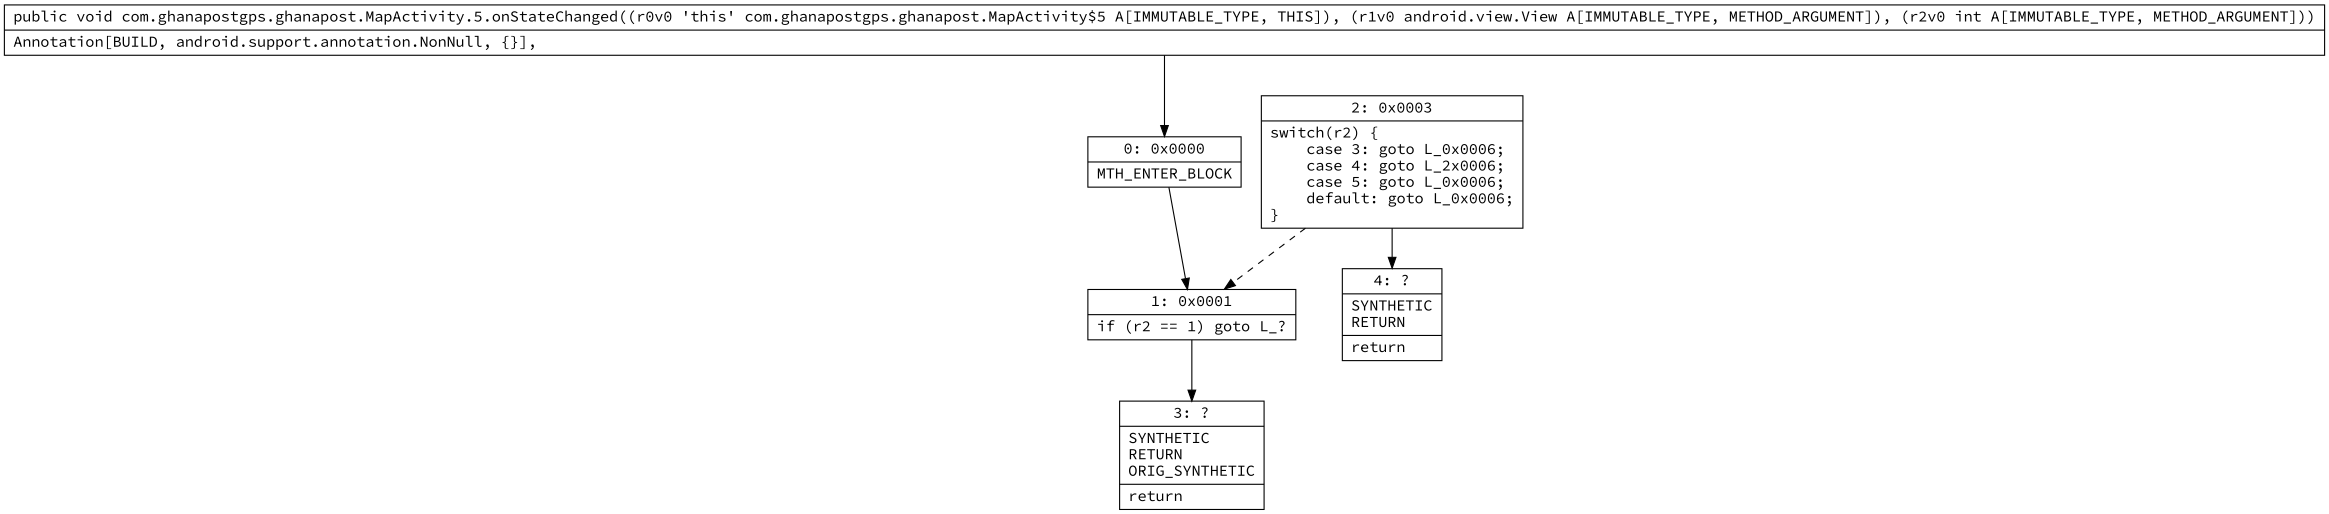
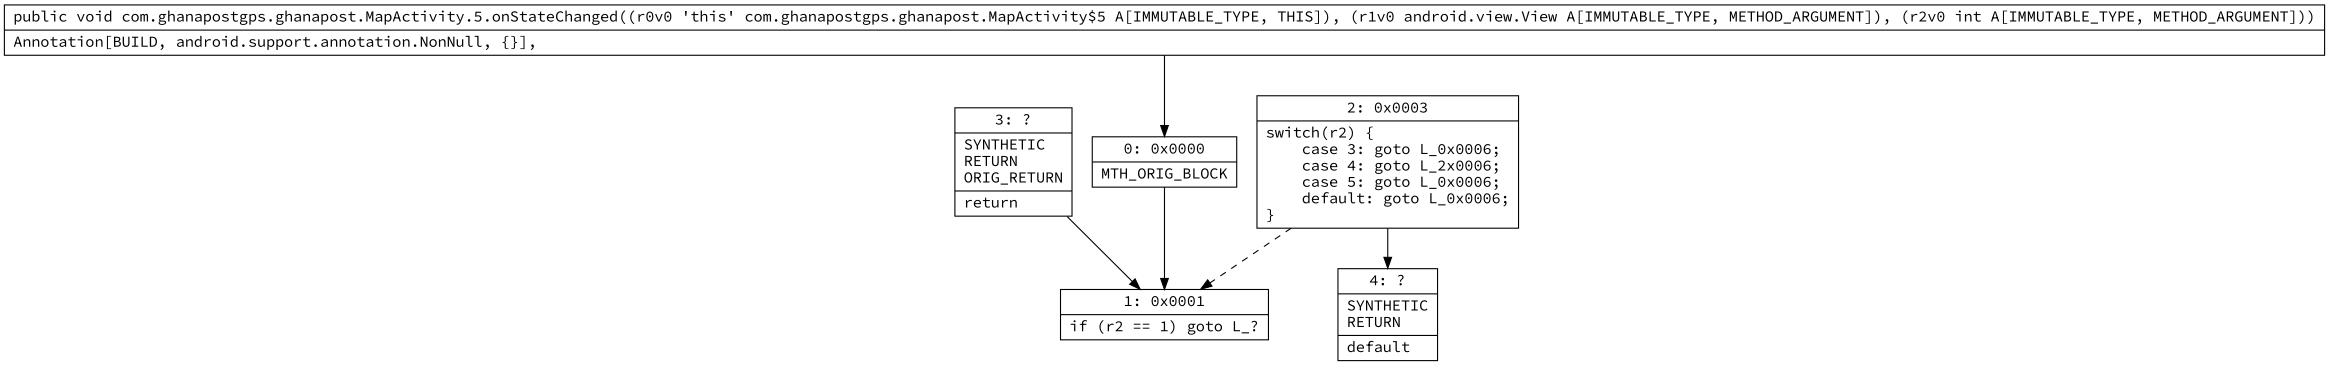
  digraph {
    fontname="Source Code Pro"
    node [fontname="Source Code Pro" shape=record]
    edge [fontname="Source Code Pro"]
-   n1 [label="{0\:\ 0x0000|MTH_ENTER_BLOCK\l}"]
+   n1 [label="{0\:\ 0x0000|MTH_ORIG_BLOCK\l}"]
    n2 [label="{1\:\ 0x0001|if (r2 == 1) goto L_?\l}"]
-   n3 [label="{3\:\ ?|SYNTHETIC\lRETURN\lORIG_SYNTHETIC\l|return\l}"]
+   n3 [label="{3\:\ ?|SYNTHETIC\lRETURN\lORIG_RETURN\l|return\l}"]
    n4 [label="{2\:\ 0x0003|switch(r2) \{\l    case 3: goto L_0x0006;\l    case 4: goto L_2x0006;\l    case 5: goto L_0x0006;\l    default: goto L_0x0006;\l\}\l}"]
-   n5 [label="{4\:\ ?|SYNTHETIC\lRETURN\l|return\l}"]
+   n5 [label="{4\:\ ?|SYNTHETIC\lRETURN\l|default\l}"]
    n6 [label="{public void com.ghanapostgps.ghanapost.MapActivity.5.onStateChanged((r0v0 'this' com.ghanapostgps.ghanapost.MapActivity$5 A[IMMUTABLE_TYPE, THIS]), (r1v0 android.view.View A[IMMUTABLE_TYPE, METHOD_ARGUMENT]), (r2v0 int A[IMMUTABLE_TYPE, METHOD_ARGUMENT]))  | Annotation[BUILD, android.support.annotation.NonNull, \{\}], \l}"]
    n1 -> n2
-   n2 -> n3
+   n3 -> n2
    n4 -> n2 [style=dashed]
    n4 -> n5
    n6 -> n1
  }
